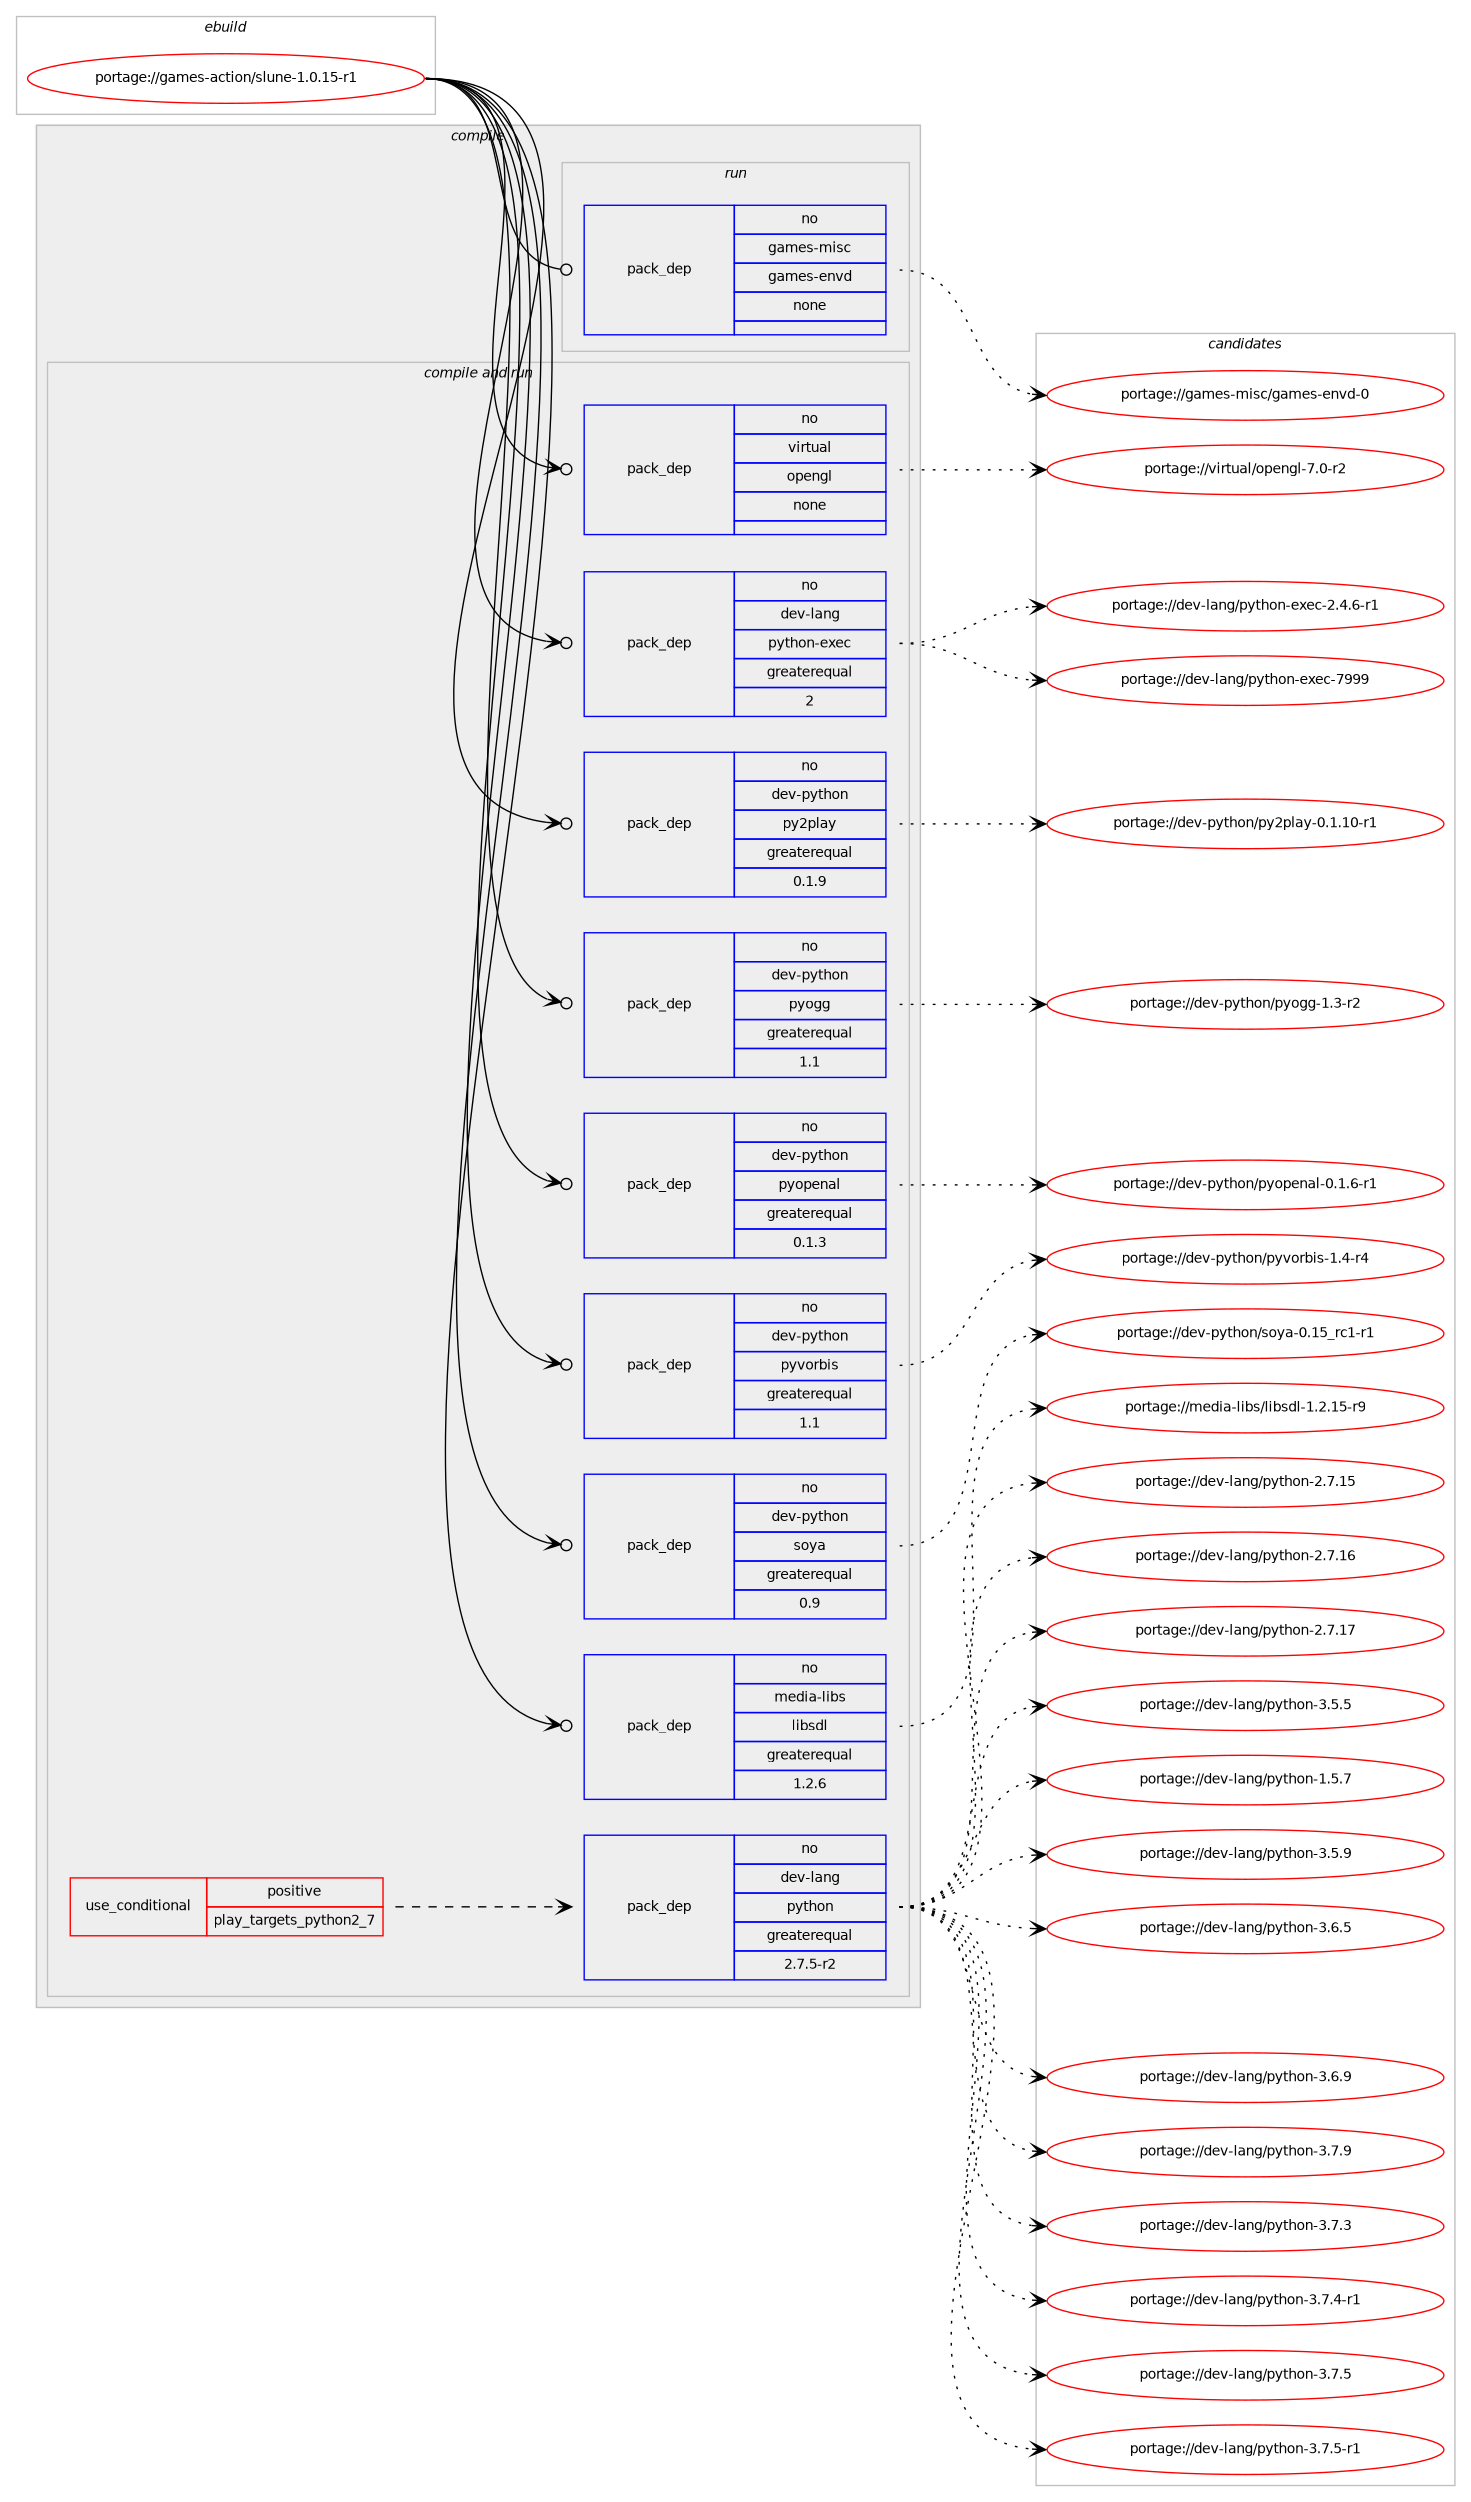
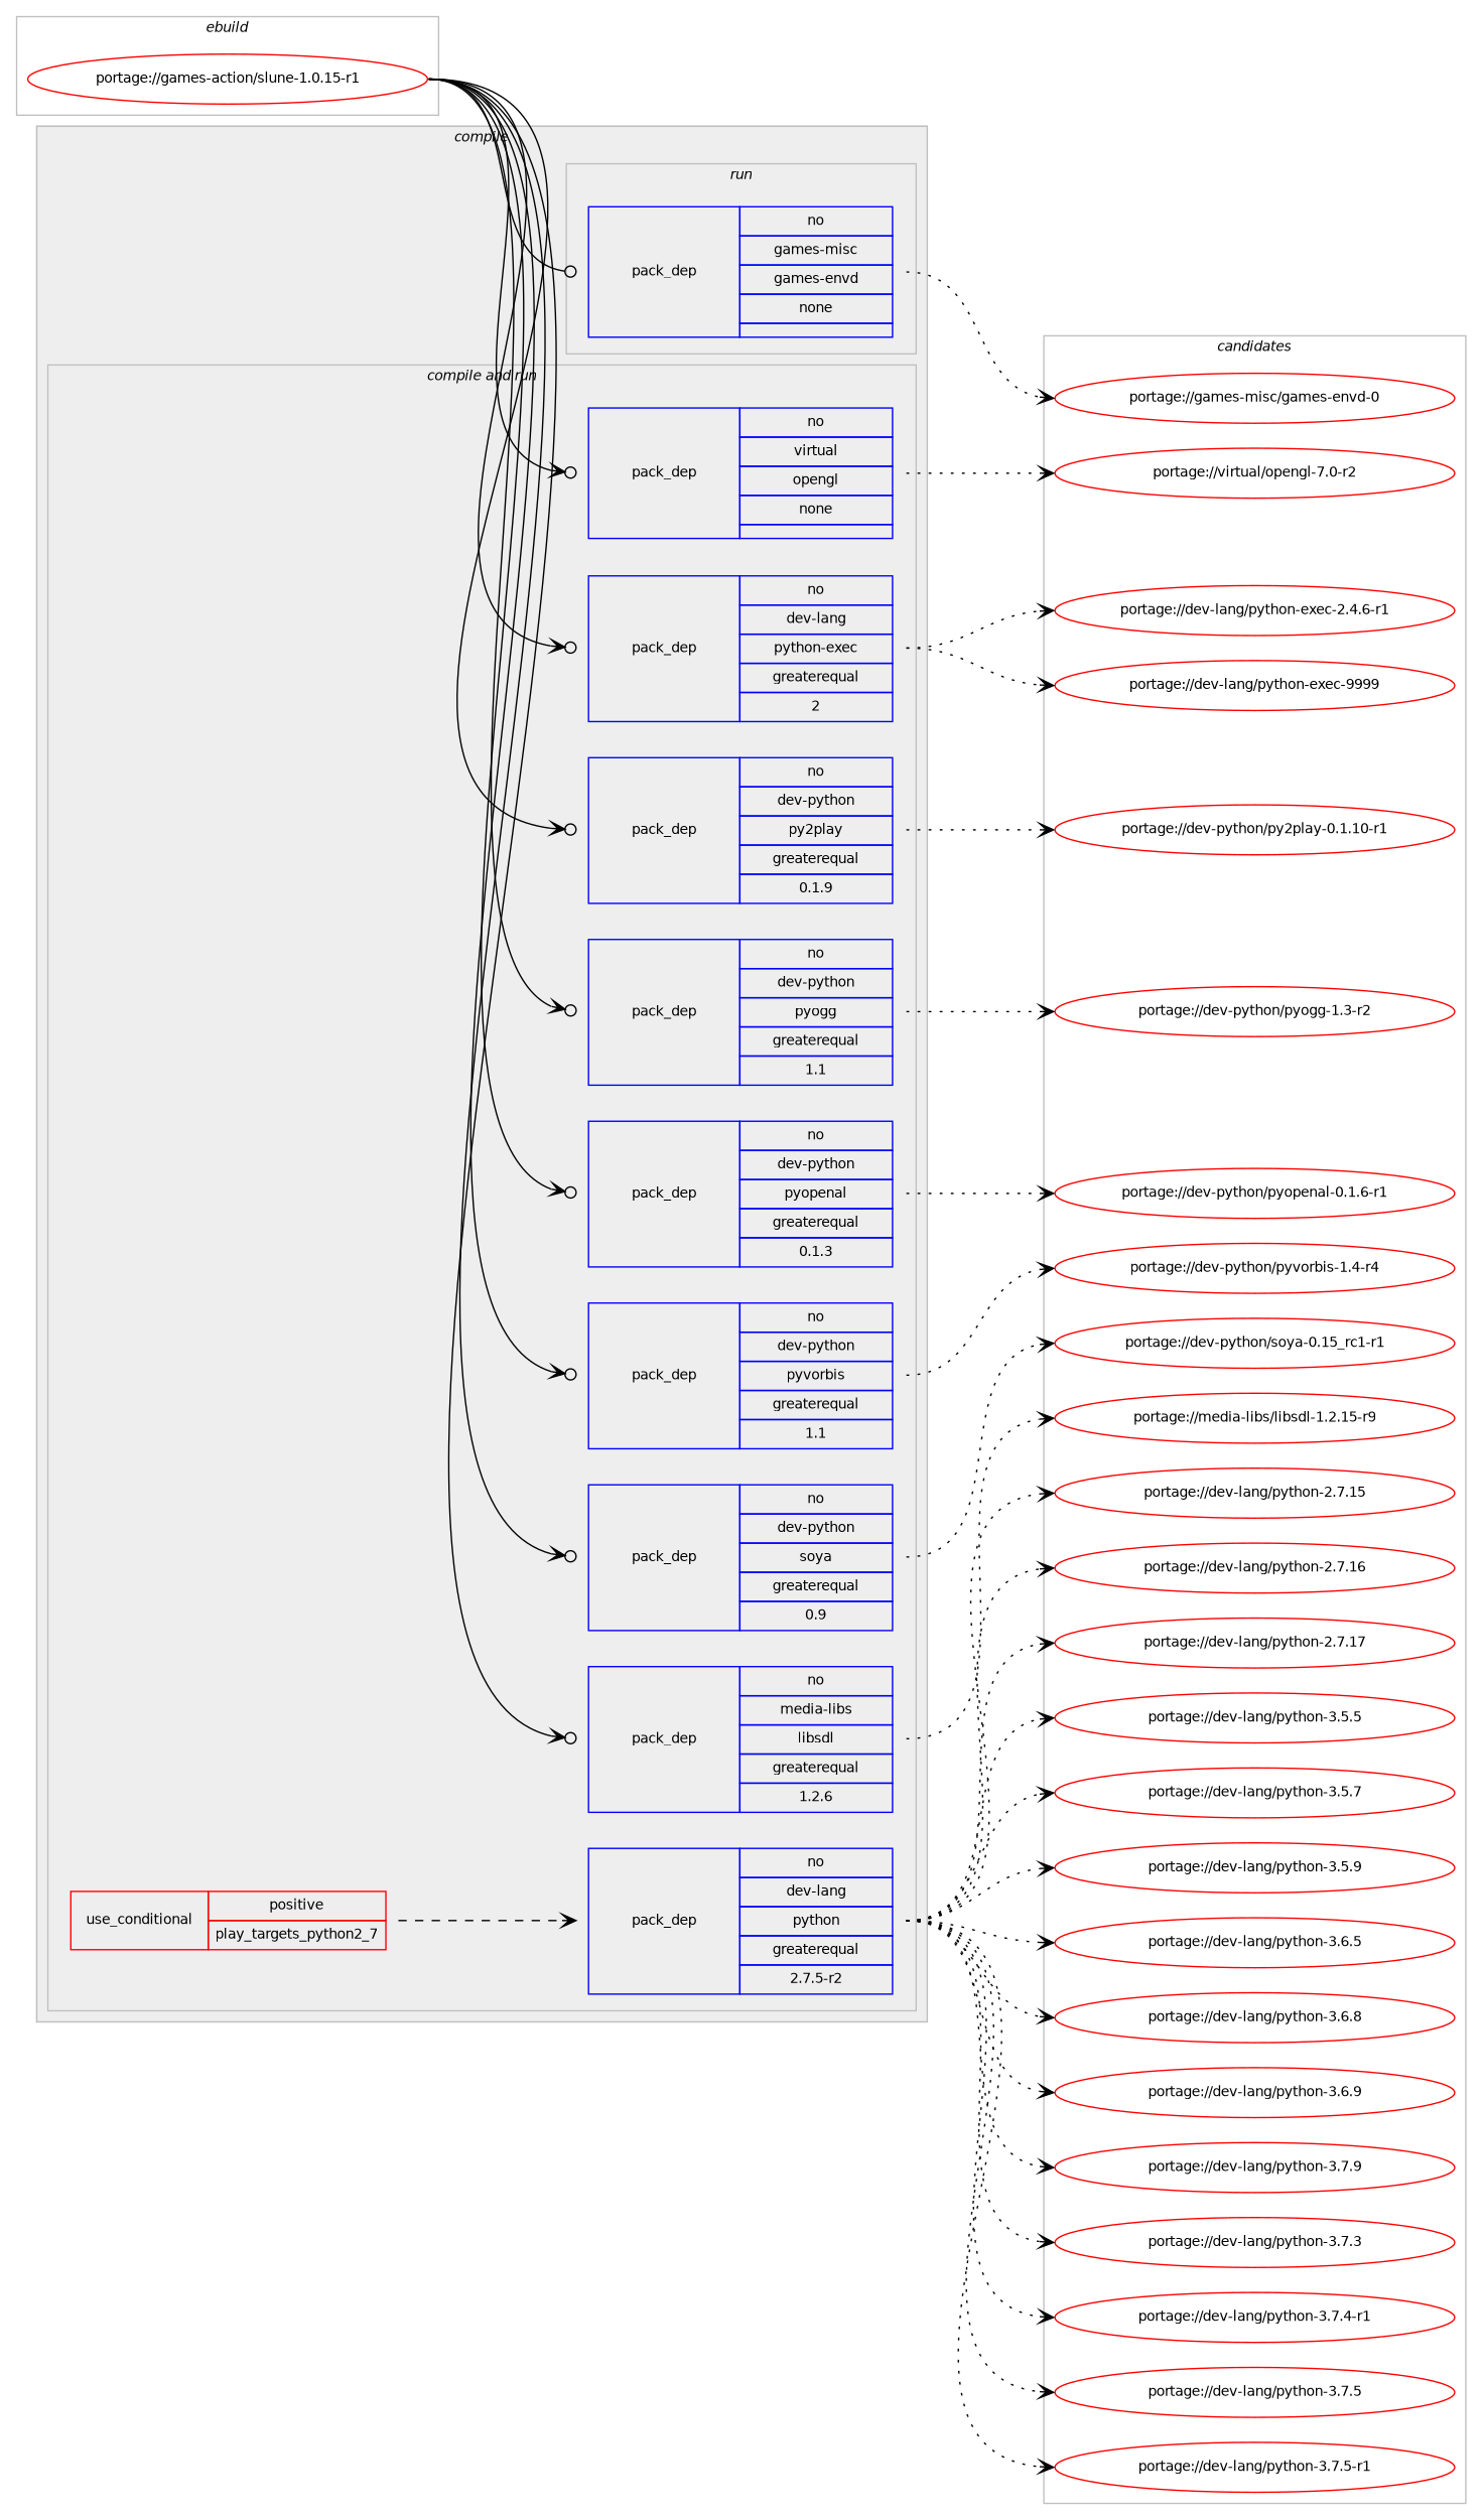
  digraph {
    compound=true
    concentrate=true
    fontname=Helvetica
    fontsize=10
    newrank=true
    rankdir=LR
    ranksep=1.5
    node [color=red fontname=Helvetica fontsize=10]
    edge [arrowhead=vee headport=w style=dotted tailport=e weight=100]
    n1 [label="portage://games-action/slune-1.0.15-r1" width=4]
    n2 [color=blue label=<<TABLE BORDER="0" CELLBORDER="1" CELLSPACING="0" CELLPADDING="4" WIDTH="220"><TR><TD ROWSPAN="6" CELLPADDING="30">pack_dep</TD></TR><TR><TD WIDTH="110">no</TD></TR><TR><TD>dev-lang</TD></TR><TR><TD>python</TD></TR><TR><TD>greaterequal</TD></TR><TR><TD>2.7.5-r2</TD></TR></TABLE>> shape=none]
    n3 [label=<<TABLE BORDER="0" CELLBORDER="1" CELLSPACING="0" CELLPADDING="4"><TR><TD ROWSPAN="3" CELLPADDING="10">use_conditional</TD></TR><TR><TD>positive</TD></TR><TR><TD>play_targets_python2_7</TD></TR></TABLE>> shape=none]
    n4 [color=blue label=<<TABLE BORDER="0" CELLBORDER="1" CELLSPACING="0" CELLPADDING="4" WIDTH="220"><TR><TD ROWSPAN="6" CELLPADDING="30">pack_dep</TD></TR><TR><TD WIDTH="110">no</TD></TR><TR><TD>dev-lang</TD></TR><TR><TD>python-exec</TD></TR><TR><TD>greaterequal</TD></TR><TR><TD>2</TD></TR></TABLE>> shape=none]
    n5 [color=blue label=<<TABLE BORDER="0" CELLBORDER="1" CELLSPACING="0" CELLPADDING="4" WIDTH="220"><TR><TD ROWSPAN="6" CELLPADDING="30">pack_dep</TD></TR><TR><TD WIDTH="110">no</TD></TR><TR><TD>dev-python</TD></TR><TR><TD>py2play</TD></TR><TR><TD>greaterequal</TD></TR><TR><TD>0.1.9</TD></TR></TABLE>> shape=none]
    n6 [color=blue label=<<TABLE BORDER="0" CELLBORDER="1" CELLSPACING="0" CELLPADDING="4" WIDTH="220"><TR><TD ROWSPAN="6" CELLPADDING="30">pack_dep</TD></TR><TR><TD WIDTH="110">no</TD></TR><TR><TD>dev-python</TD></TR><TR><TD>pyogg</TD></TR><TR><TD>greaterequal</TD></TR><TR><TD>1.1</TD></TR></TABLE>> shape=none]
    n7 [color=blue label=<<TABLE BORDER="0" CELLBORDER="1" CELLSPACING="0" CELLPADDING="4" WIDTH="220"><TR><TD ROWSPAN="6" CELLPADDING="30">pack_dep</TD></TR><TR><TD WIDTH="110">no</TD></TR><TR><TD>dev-python</TD></TR><TR><TD>pyopenal</TD></TR><TR><TD>greaterequal</TD></TR><TR><TD>0.1.3</TD></TR></TABLE>> shape=none]
    n8 [color=blue label=<<TABLE BORDER="0" CELLBORDER="1" CELLSPACING="0" CELLPADDING="4" WIDTH="220"><TR><TD ROWSPAN="6" CELLPADDING="30">pack_dep</TD></TR><TR><TD WIDTH="110">no</TD></TR><TR><TD>dev-python</TD></TR><TR><TD>pyvorbis</TD></TR><TR><TD>greaterequal</TD></TR><TR><TD>1.1</TD></TR></TABLE>> shape=none]
    n9 [color=blue label=<<TABLE BORDER="0" CELLBORDER="1" CELLSPACING="0" CELLPADDING="4" WIDTH="220"><TR><TD ROWSPAN="6" CELLPADDING="30">pack_dep</TD></TR><TR><TD WIDTH="110">no</TD></TR><TR><TD>dev-python</TD></TR><TR><TD>soya</TD></TR><TR><TD>greaterequal</TD></TR><TR><TD>0.9</TD></TR></TABLE>> shape=none]
    n10 [color=blue label=<<TABLE BORDER="0" CELLBORDER="1" CELLSPACING="0" CELLPADDING="4" WIDTH="220"><TR><TD ROWSPAN="6" CELLPADDING="30">pack_dep</TD></TR><TR><TD WIDTH="110">no</TD></TR><TR><TD>media-libs</TD></TR><TR><TD>libsdl</TD></TR><TR><TD>greaterequal</TD></TR><TR><TD>1.2.6</TD></TR></TABLE>> shape=none]
    n11 [color=blue label=<<TABLE BORDER="0" CELLBORDER="1" CELLSPACING="0" CELLPADDING="4" WIDTH="220"><TR><TD ROWSPAN="6" CELLPADDING="30">pack_dep</TD></TR><TR><TD WIDTH="110">no</TD></TR><TR><TD>virtual</TD></TR><TR><TD>opengl</TD></TR><TR><TD>none</TD></TR><TR><TD></TD></TR></TABLE>> shape=none]
    n12 [color=blue label=<<TABLE BORDER="0" CELLBORDER="1" CELLSPACING="0" CELLPADDING="4" WIDTH="220"><TR><TD ROWSPAN="6" CELLPADDING="30">pack_dep</TD></TR><TR><TD WIDTH="110">no</TD></TR><TR><TD>games-misc</TD></TR><TR><TD>games-envd</TD></TR><TR><TD>none</TD></TR><TR><TD></TD></TR></TABLE>> shape=none]
    n13 [label="portage://dev-lang/python-2.7.15" width=4]
    n14 [label="portage://dev-lang/python-2.7.16" width=4]
    n15 [label="portage://dev-lang/python-2.7.17" width=4]
    n16 [label="portage://dev-lang/python-3.5.5" width=4]
-   n17 [label="portage://dev-lang/python-1.5.7" width=4]
+   n17 [label="portage://dev-lang/python-3.5.7" width=4]
    n18 [label="portage://dev-lang/python-3.5.9" width=4]
    n19 [label="portage://dev-lang/python-3.6.5" width=4]
+   n20 [label="portage://dev-lang/python-3.6.8" width=4]
    n21 [label="portage://dev-lang/python-3.6.9" width=4]
    n22 [label="portage://dev-lang/python-3.7.9" width=4]
    n23 [label="portage://dev-lang/python-3.7.3" width=4]
    n24 [label="portage://dev-lang/python-3.7.4-r1" width=4]
    n25 [label="portage://dev-lang/python-3.7.5" width=4]
    n26 [label="portage://dev-lang/python-3.7.5-r1" width=4]
    n27 [label="portage://dev-lang/python-exec-2.4.6-r1" width=4]
-   n28 [label="portage://dev-lang/python-exec-7999" width=4]
+   n28 [label="portage://dev-lang/python-exec-9999" width=4]
    n29 [label="portage://dev-python/py2play-0.1.10-r1" width=4]
    n30 [label="portage://dev-python/pyogg-1.3-r2" width=4]
    n31 [label="portage://dev-python/pyopenal-0.1.6-r1" width=4]
    n32 [label="portage://dev-python/pyvorbis-1.4-r4" width=4]
    n33 [label="portage://dev-python/soya-0.15_rc1-r1" width=4]
    n34 [label="portage://media-libs/libsdl-1.2.15-r9" width=4]
    n35 [label="portage://virtual/opengl-7.0-r2" width=4]
    n36 [label="portage://games-misc/games-envd-0" width=4]
    subgraph cluster_1 {
      color=gray
      label=<<i>ebuild</i>>
      rank=same
      n1
    }
    subgraph cluster_2 {
      color=gray
      label=<<i>dependencies</i>>
      subgraph cluster_3 {
        color=gray
        fillcolor="#eeeeee"
        label=<<i>compile</i>>
        style=filled
      }
      subgraph cluster_4 {
        color=gray
        fillcolor="#eeeeee"
        label=<<i>compile and run</i>>
        style=filled
        subgraph sub_5 {
          color=gray
          fillcolor="#eeeeee"
          label=<<i>compile and run</i>>
          style=filled
          n3
          subgraph sub_6 {
            color=gray
            fillcolor="#eeeeee"
            label=<<i>compile and run</i>>
            style=filled
            n2
          }
        }
        subgraph sub_7 {
          color=gray
          fillcolor="#eeeeee"
          label=<<i>compile and run</i>>
          style=filled
          n4
        }
        subgraph sub_8 {
          color=gray
          fillcolor="#eeeeee"
          label=<<i>compile and run</i>>
          style=filled
          n5
        }
        subgraph sub_9 {
          color=gray
          fillcolor="#eeeeee"
          label=<<i>compile and run</i>>
          style=filled
          n6
        }
        subgraph sub_10 {
          color=gray
          fillcolor="#eeeeee"
          label=<<i>compile and run</i>>
          style=filled
          n7
        }
        subgraph sub_11 {
          color=gray
          fillcolor="#eeeeee"
          label=<<i>compile and run</i>>
          style=filled
          n8
        }
        subgraph sub_12 {
          color=gray
          fillcolor="#eeeeee"
          label=<<i>compile and run</i>>
          style=filled
          n9
        }
        subgraph sub_13 {
          color=gray
          fillcolor="#eeeeee"
          label=<<i>compile and run</i>>
          style=filled
          n10
        }
        subgraph sub_14 {
          color=gray
          fillcolor="#eeeeee"
          label=<<i>compile and run</i>>
          style=filled
          n11
        }
      }
      subgraph cluster_15 {
        color=gray
        fillcolor="#eeeeee"
        label=<<i>run</i>>
        style=filled
        subgraph sub_16 {
          color=gray
          fillcolor="#eeeeee"
          label=<<i>run</i>>
          style=filled
          n12
        }
      }
    }
    subgraph cluster_17 {
      color=gray
      label=<<i>candidates</i>>
      rank=same
      subgraph sub_18 {
        color=black
        label=<<i>candidates</i>>
        nodesep=1
        rank=same
        n13
        n14
        n15
        n16
        n17
        n18
        n19
+       n20
        n21
        n22
        n23
        n24
        n25
        n26
      }
      subgraph sub_19 {
        color=black
        label=<<i>candidates</i>>
        nodesep=1
        rank=same
        n27
        n28
      }
      subgraph sub_20 {
        color=black
        label=<<i>candidates</i>>
        nodesep=1
        rank=same
        n29
      }
      subgraph sub_21 {
        color=black
        label=<<i>candidates</i>>
        nodesep=1
        rank=same
        n30
      }
      subgraph sub_22 {
        color=black
        label=<<i>candidates</i>>
        nodesep=1
        rank=same
        n31
      }
      subgraph sub_23 {
        color=black
        label=<<i>candidates</i>>
        nodesep=1
        rank=same
        n32
      }
      subgraph sub_24 {
        color=black
        label=<<i>candidates</i>>
        nodesep=1
        rank=same
        n33
      }
      subgraph sub_25 {
        color=black
        label=<<i>candidates</i>>
        nodesep=1
        rank=same
        n34
      }
      subgraph sub_26 {
        color=black
        label=<<i>candidates</i>>
        nodesep=1
        rank=same
        n35
      }
      subgraph sub_27 {
        color=black
        label=<<i>candidates</i>>
        nodesep=1
        rank=same
        n36
      }
    }
    n1 -> n4 [arrowhead=odotvee style=solid weight=20]
    n1 -> n5 [arrowhead=odotvee style=solid weight=20]
    n1 -> n6 [arrowhead=odotvee style=solid weight=20]
    n1 -> n7 [arrowhead=odotvee style=solid weight=20]
    n1 -> n8 [arrowhead=odotvee style=solid weight=20]
    n1 -> n9 [arrowhead=odotvee style=solid weight=20]
    n1 -> n10 [arrowhead=odotvee style=solid weight=20]
    n1 -> n11 [arrowhead=odotvee style=solid weight=20]
    n1 -> n12 [arrowhead=odot style=solid weight=20]
    n2 -> n13
    n2 -> n14
    n2 -> n15
    n2 -> n16
    n2 -> n17
    n2 -> n18
    n2 -> n19
+   n2 -> n20
    n2 -> n21
    n2 -> n22
    n2 -> n23
    n2 -> n24
    n2 -> n25
    n2 -> n26
    n3 -> n2 [style=dashed weight=20]
    n4 -> n27
    n4 -> n28
    n5 -> n29
    n6 -> n30
    n7 -> n31
    n8 -> n32
    n9 -> n33
    n10 -> n34
    n11 -> n35
    n12 -> n36
  }
